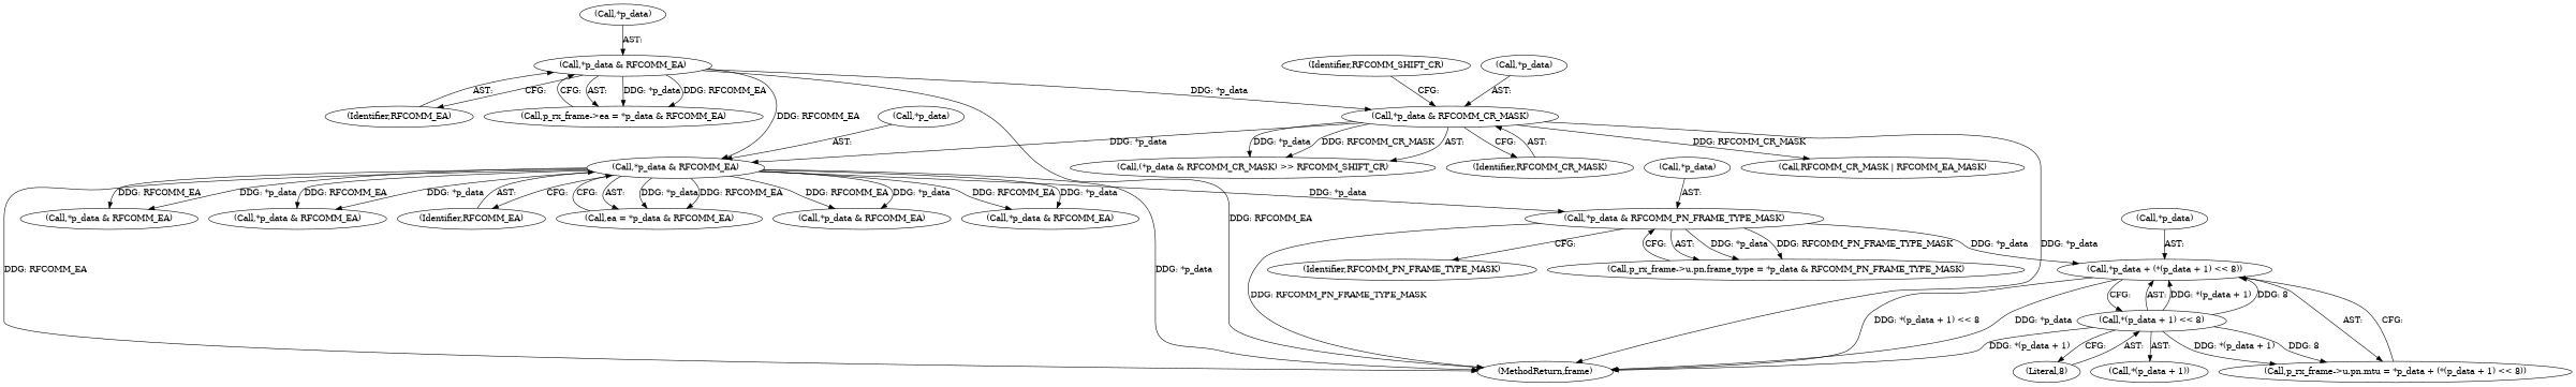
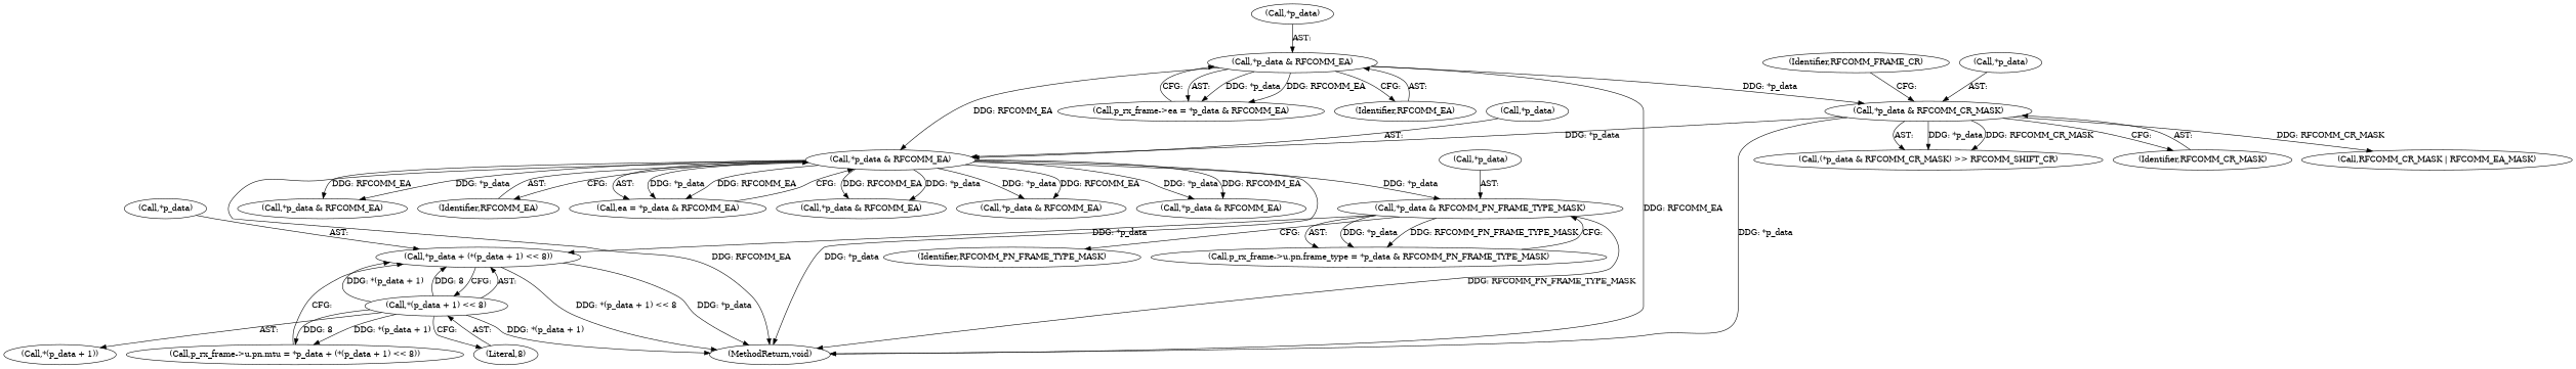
  digraph {
    n1 [label="(Call,*p_data + (*(p_data + 1) << 8))"]
    n2 [label="(Call,*(p_data + 1) << 8)"]
    n3 [label="(Call,p_rx_frame->u.pn.mtu = *p_data + (*(p_data + 1) << 8))"]
-   n4 [label="(MethodReturn,frame)"]
+   n4 [label="(MethodReturn,void)"]
    n5 [label="(Literal,8)"]
    n6 [label="(Call,*(p_data + 1))"]
    n7 [label="(Call,*p_data & RFCOMM_PN_FRAME_TYPE_MASK)"]
    n8 [label="(Call,p_rx_frame->u.pn.frame_type = *p_data & RFCOMM_PN_FRAME_TYPE_MASK)"]
    n9 [label="(Identifier,RFCOMM_PN_FRAME_TYPE_MASK)"]
    n10 [label="(Call,*p_data & RFCOMM_EA)"]
    n11 [label="(Call,*p_data & RFCOMM_EA)"]
    n12 [label="(Call,*p_data & RFCOMM_EA)"]
    n13 [label="(Identifier,RFCOMM_EA)"]
    n14 [label="(Call,ea = *p_data & RFCOMM_EA)"]
    n15 [label="(Call,*p_data & RFCOMM_EA)"]
    n16 [label="(Call,*p_data & RFCOMM_EA)"]
    n17 [label="(Call,*p_data & RFCOMM_CR_MASK)"]
    n18 [label="(Call,RFCOMM_CR_MASK | RFCOMM_EA_MASK)"]
    n19 [label="(Call,(*p_data & RFCOMM_CR_MASK) >> RFCOMM_SHIFT_CR)"]
    n20 [label="(Identifier,RFCOMM_CR_MASK)"]
    n21 [label="(Call,*p_data & RFCOMM_EA)"]
    n22 [label="(Identifier,RFCOMM_EA)"]
    n23 [label="(Call,p_rx_frame->ea = *p_data & RFCOMM_EA)"]
    n24 [label="(Call,*p_data)"]
    n25 [label="(Call,*p_data)"]
    n26 [label="(Call,*p_data)"]
    n27 [label="(Call,*p_data)"]
-   n28 [label="(Identifier,RFCOMM_SHIFT_CR)"]
+   n28 [label="(Identifier,RFCOMM_FRAME_CR)"]
    n29 [label="(Call,*p_data)"]
    n1 -> n2 [label="CFG: "]
-   n1 -> n3 [label="AST: "]
    n1 -> n4 [label="DDG: *(p_data + 1) << 8"]
    n1 -> n4 [label="DDG: *p_data"]
    n2 -> n1 [label="AST: "]
    n2 -> n1 [label="DDG: *(p_data + 1)"]
    n2 -> n1 [label="DDG: 8"]
    n2 -> n3 [label="DDG: *(p_data + 1)"]
    n2 -> n3 [label="DDG: 8"]
    n2 -> n4 [label="DDG: *(p_data + 1)"]
    n2 -> n5 [label="CFG: "]
    n2 -> n6 [label="AST: "]
    n3 -> n1 [label="CFG: "]
    n5 -> n2 [label="AST: "]
    n7 -> n1 [label="DDG: *p_data"]
    n7 -> n4 [label="DDG: RFCOMM_PN_FRAME_TYPE_MASK"]
    n7 -> n8 [label="AST: "]
    n7 -> n8 [label="DDG: *p_data"]
    n7 -> n8 [label="DDG: RFCOMM_PN_FRAME_TYPE_MASK"]
    n7 -> n9 [label="CFG: "]
    n8 -> n7 [label="CFG: "]
    n10 -> n4 [label="DDG: RFCOMM_EA"]
    n10 -> n4 [label="DDG: *p_data"]
    n10 -> n7 [label="DDG: *p_data"]
    n10 -> n11 [label="DDG: *p_data"]
    n10 -> n11 [label="DDG: RFCOMM_EA"]
    n10 -> n12 [label="DDG: *p_data"]
    n10 -> n12 [label="DDG: RFCOMM_EA"]
    n10 -> n13 [label="CFG: "]
    n10 -> n14 [label="AST: "]
    n10 -> n14 [label="DDG: *p_data"]
    n10 -> n14 [label="DDG: RFCOMM_EA"]
    n10 -> n15 [label="DDG: *p_data"]
    n10 -> n15 [label="DDG: RFCOMM_EA"]
    n10 -> n16 [label="DDG: *p_data"]
    n10 -> n16 [label="DDG: RFCOMM_EA"]
    n13 -> n10 [label="AST: "]
    n14 -> n10 [label="CFG: "]
    n17 -> n4 [label="DDG: *p_data"]
    n17 -> n10 [label="DDG: *p_data"]
    n17 -> n18 [label="DDG: RFCOMM_CR_MASK"]
    n17 -> n19 [label="AST: "]
    n17 -> n19 [label="DDG: *p_data"]
    n17 -> n19 [label="DDG: RFCOMM_CR_MASK"]
    n17 -> n20 [label="CFG: "]
    n20 -> n17 [label="AST: "]
    n21 -> n4 [label="DDG: RFCOMM_EA"]
    n21 -> n10 [label="DDG: RFCOMM_EA"]
    n21 -> n17 [label="DDG: *p_data"]
    n21 -> n22 [label="CFG: "]
    n21 -> n23 [label="AST: "]
    n21 -> n23 [label="DDG: *p_data"]
    n21 -> n23 [label="DDG: RFCOMM_EA"]
    n22 -> n21 [label="AST: "]
    n23 -> n21 [label="CFG: "]
    n24 -> n7 [label="AST: "]
    n25 -> n10 [label="AST: "]
    n26 -> n21 [label="AST: "]
    n27 -> n1 [label="AST: "]
    n28 -> n17 [label="CFG: "]
    n29 -> n17 [label="AST: "]
  }
